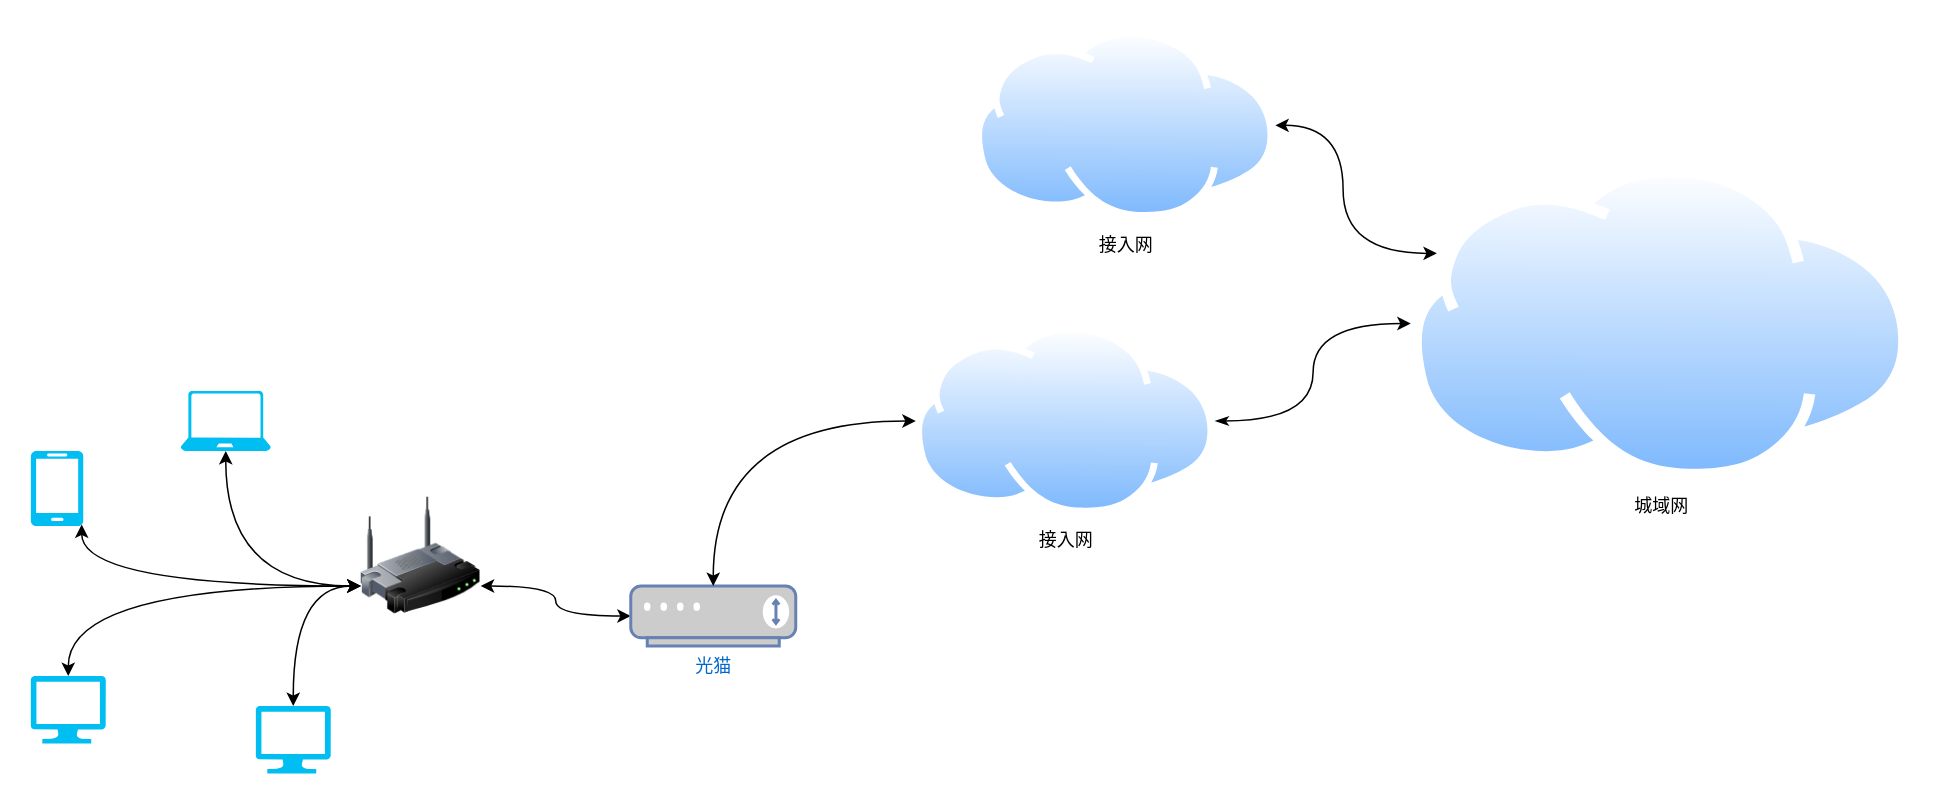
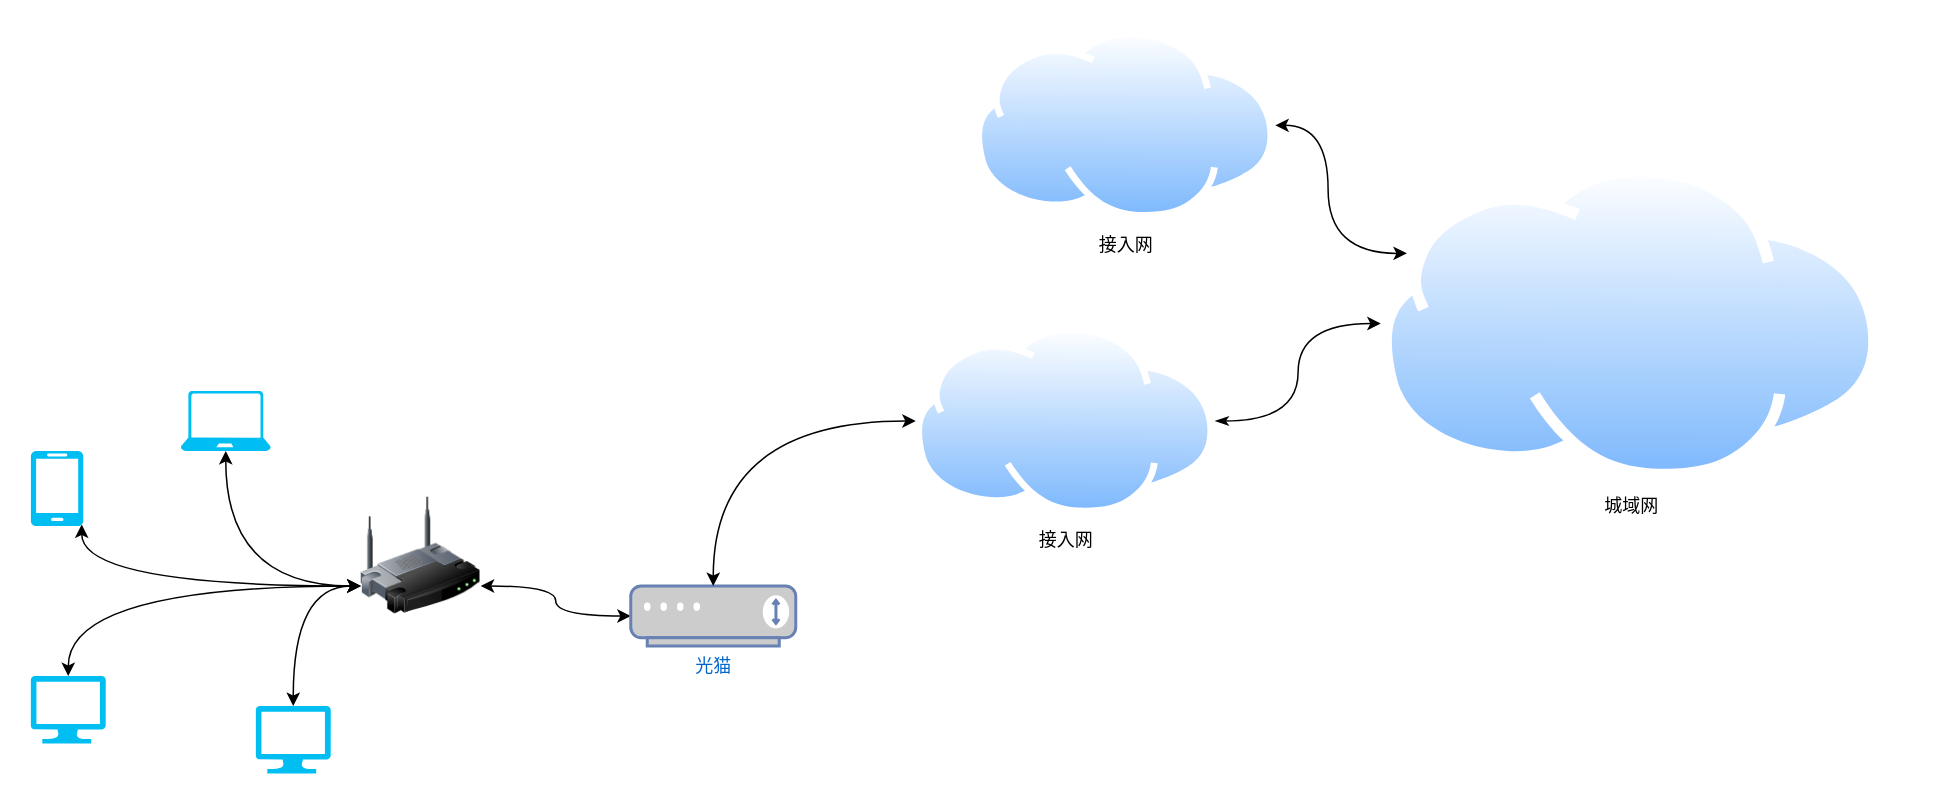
  <mxCell id="0" />
  <mxCell id="1" parent="0" />
  <mxCell id="2" style="edgeStyle=orthogonalEdgeStyle;curved=1;rounded=0;orthogonalLoop=1;jettySize=auto;html=1;exitX=0.5;exitY=0;exitDx=0;exitDy=0;exitPerimeter=0;entryX=0;entryY=0.75;entryDx=0;entryDy=0;startArrow=classic;startFill=1;" edge="1" parent="1" source="3" target="11"><mxGeometry relative="1" as="geometry" /></mxCell>
  <mxCell id="3" value="" style="verticalLabelPosition=bottom;html=1;verticalAlign=top;align=center;strokeColor=none;fillColor=#00BEF2;shape=mxgraph.azure.computer;pointerEvents=1;" vertex="1" parent="1"><mxGeometry x="20" y="450" width="50" height="45" as="geometry" /></mxCell>
  <mxCell id="4" style="rounded=0;orthogonalLoop=1;jettySize=auto;html=1;exitX=0.5;exitY=1;exitDx=0;exitDy=0;exitPerimeter=0;entryX=0;entryY=0.75;entryDx=0;entryDy=0;edgeStyle=orthogonalEdgeStyle;curved=1;startArrow=classic;startFill=1;" edge="1" parent="1" source="5" target="11"><mxGeometry relative="1" as="geometry" /></mxCell>
  <mxCell id="5" value="" style="verticalLabelPosition=bottom;html=1;verticalAlign=top;align=center;strokeColor=none;fillColor=#00BEF2;shape=mxgraph.azure.laptop;pointerEvents=1;" vertex="1" parent="1"><mxGeometry x="120" y="260" width="60" height="40" as="geometry" /></mxCell>
  <mxCell id="6" style="edgeStyle=orthogonalEdgeStyle;curved=1;rounded=0;orthogonalLoop=1;jettySize=auto;html=1;exitX=0.5;exitY=0;exitDx=0;exitDy=0;exitPerimeter=0;entryX=0;entryY=0.75;entryDx=0;entryDy=0;startArrow=classic;startFill=1;" edge="1" parent="1" source="7" target="11"><mxGeometry relative="1" as="geometry" /></mxCell>
  <mxCell id="7" value="" style="verticalLabelPosition=bottom;html=1;verticalAlign=top;align=center;strokeColor=none;fillColor=#00BEF2;shape=mxgraph.azure.computer;pointerEvents=1;" vertex="1" parent="1"><mxGeometry x="170" y="470" width="50" height="45" as="geometry" /></mxCell>
  <mxCell id="8" style="edgeStyle=orthogonalEdgeStyle;curved=1;rounded=0;orthogonalLoop=1;jettySize=auto;html=1;exitX=0.97;exitY=0.98;exitDx=0;exitDy=0;exitPerimeter=0;entryX=0;entryY=0.75;entryDx=0;entryDy=0;startArrow=classic;startFill=1;" edge="1" parent="1" source="9" target="11"><mxGeometry relative="1" as="geometry" /></mxCell>
  <mxCell id="9" value="" style="verticalLabelPosition=bottom;html=1;verticalAlign=top;align=center;strokeColor=none;fillColor=#00BEF2;shape=mxgraph.azure.mobile;pointerEvents=1;" vertex="1" parent="1"><mxGeometry x="20" y="300" width="35" height="50" as="geometry" /></mxCell>
  <mxCell id="10" style="edgeStyle=orthogonalEdgeStyle;curved=1;rounded=0;orthogonalLoop=1;jettySize=auto;html=1;exitX=1;exitY=0.75;exitDx=0;exitDy=0;startArrow=classic;startFill=1;" edge="1" parent="1" source="11" target="12"><mxGeometry relative="1" as="geometry" /></mxCell>
  <mxCell id="11" value="" style="image;html=1;image=img/lib/clip_art/networking/Wireless_Router_128x128.png" vertex="1" parent="1"><mxGeometry x="240" y="330" width="80" height="80" as="geometry" /></mxCell>
  <mxCell id="12" value="光猫" style="fontColor=#0066CC;verticalAlign=top;verticalLabelPosition=bottom;labelPosition=center;align=center;html=1;outlineConnect=0;fillColor=#CCCCCC;strokeColor=#6881B3;gradientColor=none;gradientDirection=north;strokeWidth=2;shape=mxgraph.networks.modem;" vertex="1" parent="1"><mxGeometry x="420" y="390" width="110" height="40" as="geometry" /></mxCell>
  <mxCell id="13" style="edgeStyle=orthogonalEdgeStyle;curved=1;rounded=0;orthogonalLoop=1;jettySize=auto;html=1;exitX=1;exitY=0.5;exitDx=0;exitDy=0;startArrow=classicThin;startFill=1;" edge="1" parent="1" source="15" target="17"><mxGeometry relative="1" as="geometry" /></mxCell>
  <mxCell id="14" style="edgeStyle=orthogonalEdgeStyle;curved=1;rounded=0;orthogonalLoop=1;jettySize=auto;html=1;exitX=0;exitY=0.5;exitDx=0;exitDy=0;startArrow=classic;startFill=1;" edge="1" parent="1" source="15" target="12"><mxGeometry relative="1" as="geometry" /></mxCell>
  <mxCell id="15" value="接入网" style="aspect=fixed;perimeter=ellipsePerimeter;html=1;align=center;shadow=0;dashed=0;spacingTop=3;image;image=img/lib/active_directory/internet_cloud.svg;" vertex="1" parent="1"><mxGeometry x="610" y="217.1" width="199.68" height="125.8" as="geometry" /></mxCell>
  <mxCell id="16" style="edgeStyle=orthogonalEdgeStyle;curved=1;rounded=0;orthogonalLoop=1;jettySize=auto;html=1;exitX=0;exitY=0.25;exitDx=0;exitDy=0;startArrow=classic;startFill=1;" edge="1" parent="1" source="17" target="18"><mxGeometry relative="1" as="geometry" /></mxCell>
- <mxCell id="17" value="城域网" style="aspect=fixed;perimeter=ellipsePerimeter;html=1;align=center;shadow=0;dashed=0;spacingTop=3;image;image=img/lib/active_directory/internet_cloud.svg;" vertex="1" parent="1"><mxGeometry x="940" y="110" width="333.33" height="210" as="geometry" /></mxCell>
+ <mxCell id="17" value="城域网" style="aspect=fixed;perimeter=ellipsePerimeter;html=1;align=center;shadow=0;dashed=0;spacingTop=3;image;image=img/lib/active_directory/internet_cloud.svg;" vertex="1" parent="1"><mxGeometry x="920" y="110" width="333.33" height="210" as="geometry" /></mxCell>
  <mxCell id="18" value="接入网" style="aspect=fixed;perimeter=ellipsePerimeter;html=1;align=center;shadow=0;dashed=0;spacingTop=3;image;image=img/lib/active_directory/internet_cloud.svg;" vertex="1" parent="1"><mxGeometry x="650" y="20" width="199.68" height="125.8" as="geometry" /></mxCell>
